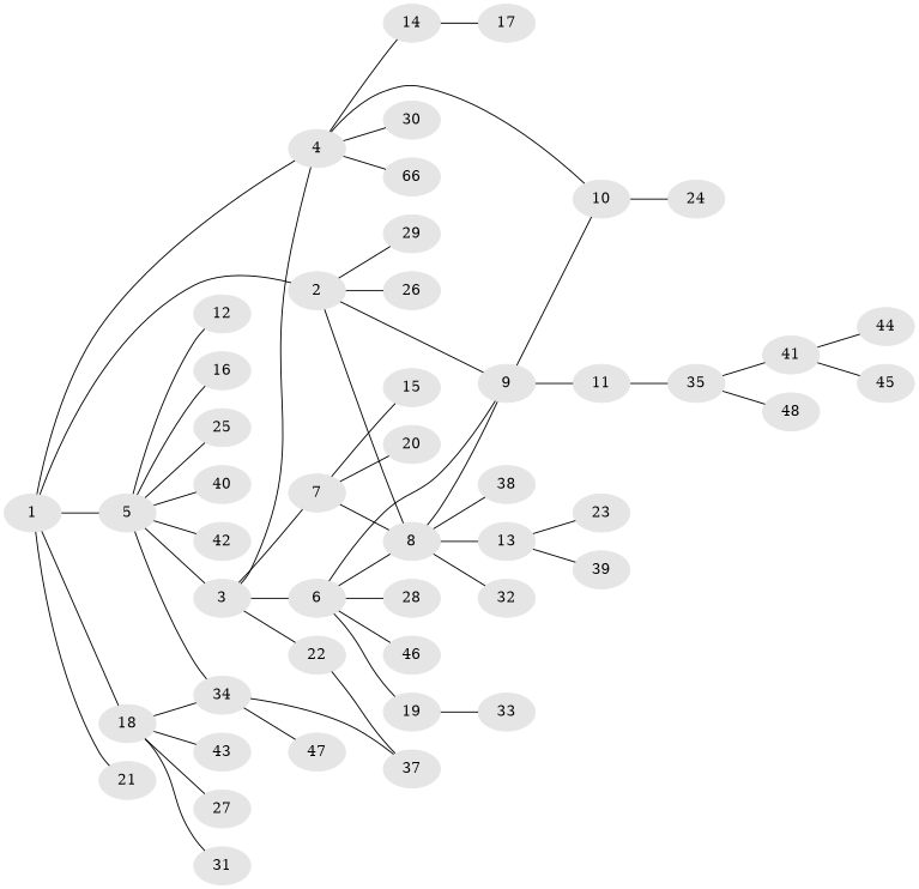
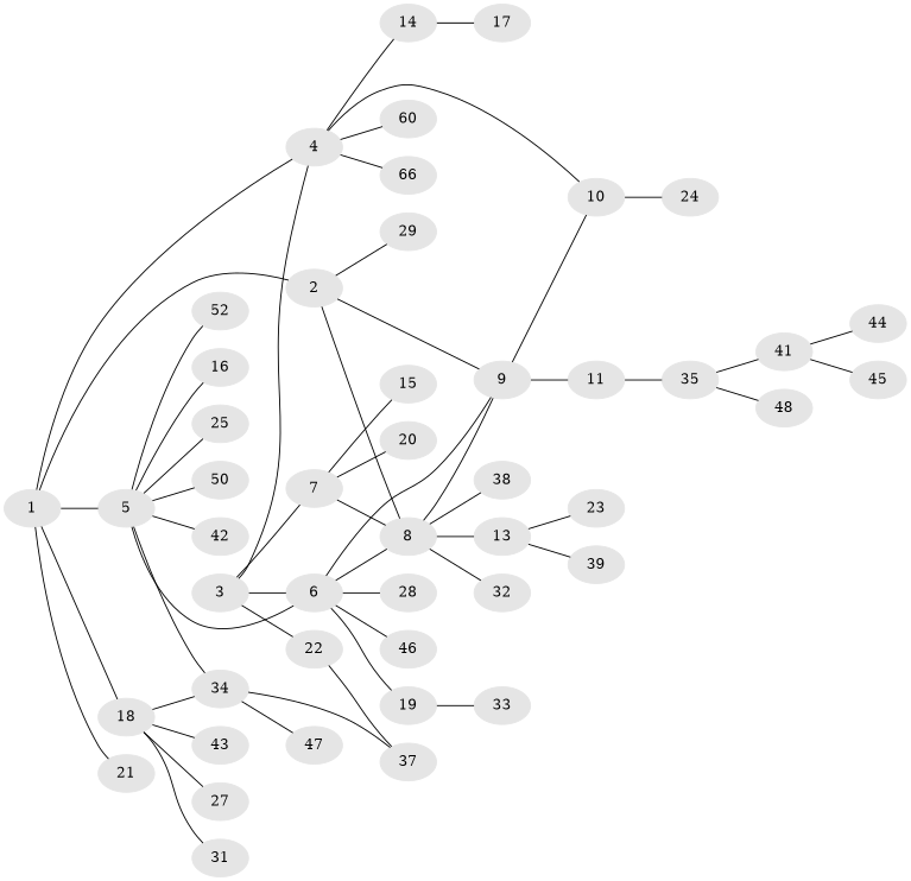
  graph {
    rankdir=LR
    node [color=gray90 style=filled]
    1
    2
    4
    5
    18
    21
    29
    8
    9
-   26
    10
    14
-   30
+   30 [label=60]
    n14 [label=66]
    6
-   12
+   12 [label=52]
    16
    25
    34
-   40
+   40 [label=50]
    42
    27
    31
    43
    13
    32
    38
    11
    3
    7
    22
    19
    28
    46
    15
    20
    37
    24
    17
    47
    33
    23
    39
    35
    41
    48
    44
    45
    1 -- 2
    1 -- 4
    1 -- 5
    1 -- 18
    1 -- 21
    2 -- 29
    2 -- 8
    2 -- 9
-   2 -- 26
    4 -- 10
    4 -- 14
    4 -- 30
    4 -- n14
-   5 -- 3
+   5 -- 6
    5 -- 12
    5 -- 16
    5 -- 25
    5 -- 34
    5 -- 40
    5 -- 42
    18 -- 34
    18 -- 27
    18 -- 31
    18 -- 43
    8 -- 9
    8 -- 13
    8 -- 32
    8 -- 38
    9 -- 10
    9 -- 11
    10 -- 24
    14 -- 17
    6 -- 8
    6 -- 9
    6 -- 19
    6 -- 28
    6 -- 46
    34 -- 37
    34 -- 47
    13 -- 23
    13 -- 39
    11 -- 35
    3 -- 4
    3 -- 6
    3 -- 7
    3 -- 22
    7 -- 8
    7 -- 15
    7 -- 20
    22 -- 37
    19 -- 33
    35 -- 41
    35 -- 48
    41 -- 44
    41 -- 45
  }
